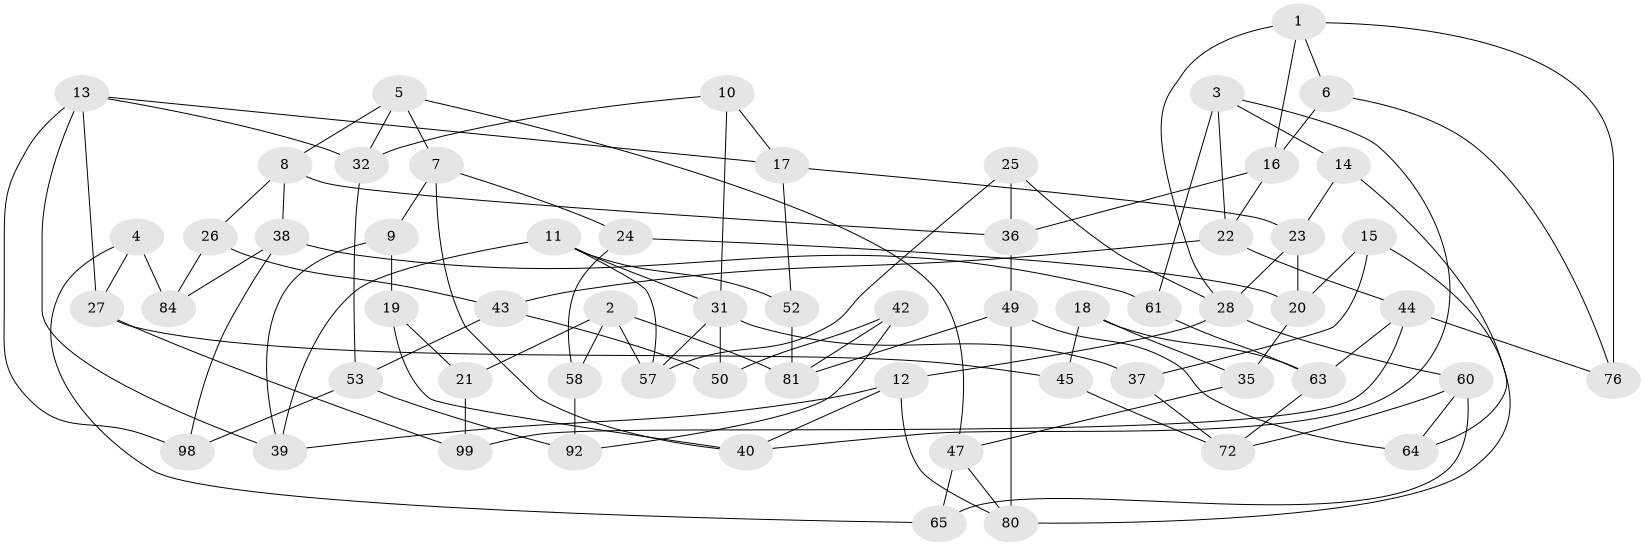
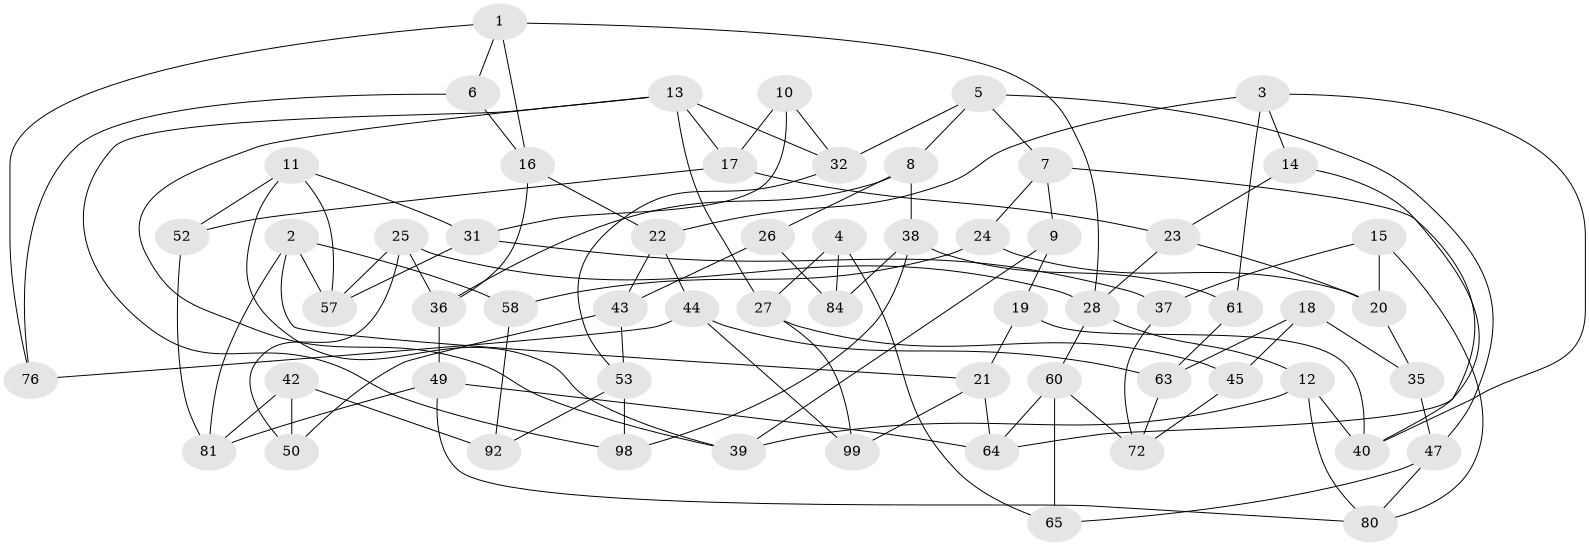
  graph {
    node [color=gray90 style=filled]
    1 [super="+66"]
    6
    16 [super="+79"]
    28 [super="+41"]
    76
    22 [super="+82"]
    36 [super="+94"]
    12 [super="+75"]
    60 [super="+78"]
    2 [super="+62"]
    21 [super="+95"]
    57 [super="+74"]
    58 [super="+71"]
    81 [super="+90"]
    64 [super="+87"]
    99
    92
    3 [super="+67"]
    14
    40 [super="+77"]
    61
    23 [super="+34"]
    43 [super="+96"]
    44 [super="+86"]
    63 [super="+89"]
    4 [super="+55"]
    27 [super="+91"]
    65
    84
    39 [super="+59"]
    80 [super="+97"]
    45
    5 [super="+85"]
    7 [super="+48"]
    8 [super="+51"]
    32 [super="+33"]
    47 [super="+88"]
    9
    24 [super="+70"]
    26
    38 [super="+69"]
    53 [super="+93"]
    19
    n44 [label=20 super="+46"]
    49 [super="+54"]
    98
    10 [super="+68"]
    17 [super="+83"]
    31 [super="+100"]
    52
    37
    11 [super="+20"]
    13 [super="+29"]
    35
    15
    72 [super="+73"]
    18
    50
    25 [super="+56"]
    42
    1 -- 6
    1 -- 16
    1 -- 28
    1 -- 76
    6 -- 16
    6 -- 76
    16 -- 22
    16 -- 36
    28 -- 12
    28 -- 60
    22 -- 43
    22 -- 44
    36 -- 49
    12 -- 40
    12 -- 39
    12 -- 80
    60 -- 64
    60 -- 65
    60 -- 72
    2 -- 21
    2 -- 57
    2 -- 58
    2 -- 81
+   21 -- 64
    21 -- 99
    58 -- 92
    3 -- 22
    3 -- 14
    3 -- 40
    3 -- 61
    14 -- 64
    14 -- 23
    61 -- 63
    23 -- 28
    23 -- n44
    43 -- 53
    43 -- 50
    44 -- 76
    44 -- 99
    44 -- 63
    63 -- 72
    4 -- 27
    4 -- 65
    4 -- 84
    27 -- 99
    27 -- 45
    45 -- 72
    5 -- 7
    5 -- 8
    5 -- 32
    5 -- 47
    7 -- 40
    7 -- 9
    7 -- 24
    8 -- 36
    8 -- 26
    8 -- 38
    32 -- 53
    47 -- 65
    47 -- 80
    9 -- 39
    9 -- 19
    24 -- 58 [weight=2]
    24 -- n44
    26 -- 43
    26 -- 84
    38 -- 61
    38 -- 84
    38 -- 98
    53 -- 92
    53 -- 98
    19 -- 21
    19 -- 40
    n44 -- 35
    49 -- 81
    49 -- 64
    49 -- 80
    10 -- 32
    10 -- 17
    10 -- 31
    17 -- 23
    17 -- 52
    31 -- 57
    31 -- 37
    52 -- 81
    37 -- 72
    11 -- 57
    11 -- 39
    11 -- 31
    11 -- 52
    13 -- 27
    13 -- 39
    13 -- 32
    13 -- 98
    13 -- 17
    35 -- 47
    15 -- 80
    15 -- n44
    15 -- 37
    18 -- 63
    18 -- 45
    18 -- 35
    25 -- 28
    25 -- 36
    25 -- 57
-   31 -- 50
+   25 -- 50
    42 -- 81
    42 -- 92
    42 -- 50
  }
